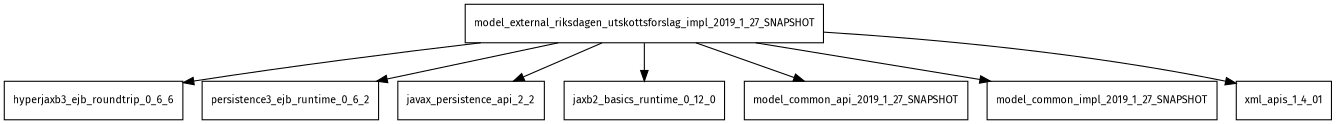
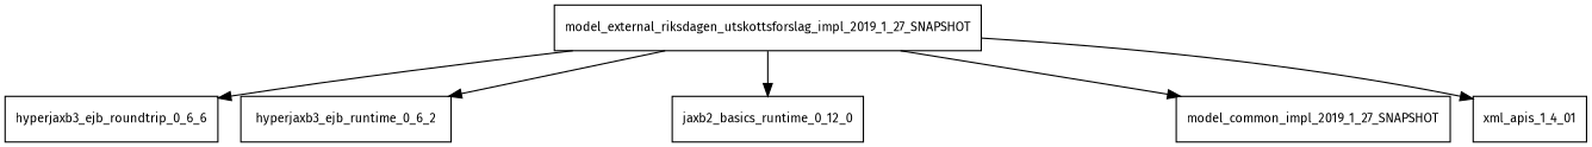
  digraph {
    fontname="Fira Sans"
    node [fontname="Fira Sans" fontsize=10.0 shape=box]
    edge [fontname="Fira Sans"]
    n1 [label=hyperjaxb3_ejb_roundtrip_0_6_6]
    model_external_riksdagen_utskottsforslag_impl_2019_1_27_SNAPSHOT
-   hyperjaxb3_ejb_runtime_0_6_2 [label=persistence3_ejb_runtime_0_6_2]
-   javax_persistence_api_2_2
+   hyperjaxb3_ejb_runtime_0_6_2
    jaxb2_basics_runtime_0_12_0
-   model_common_api_2019_1_27_SNAPSHOT
    model_common_impl_2019_1_27_SNAPSHOT
    xml_apis_1_4_01
    model_external_riksdagen_utskottsforslag_impl_2019_1_27_SNAPSHOT -> n1
    model_external_riksdagen_utskottsforslag_impl_2019_1_27_SNAPSHOT -> hyperjaxb3_ejb_runtime_0_6_2
-   model_external_riksdagen_utskottsforslag_impl_2019_1_27_SNAPSHOT -> javax_persistence_api_2_2
    model_external_riksdagen_utskottsforslag_impl_2019_1_27_SNAPSHOT -> jaxb2_basics_runtime_0_12_0
-   model_external_riksdagen_utskottsforslag_impl_2019_1_27_SNAPSHOT -> model_common_api_2019_1_27_SNAPSHOT
    model_external_riksdagen_utskottsforslag_impl_2019_1_27_SNAPSHOT -> model_common_impl_2019_1_27_SNAPSHOT
    model_external_riksdagen_utskottsforslag_impl_2019_1_27_SNAPSHOT -> xml_apis_1_4_01
  }
